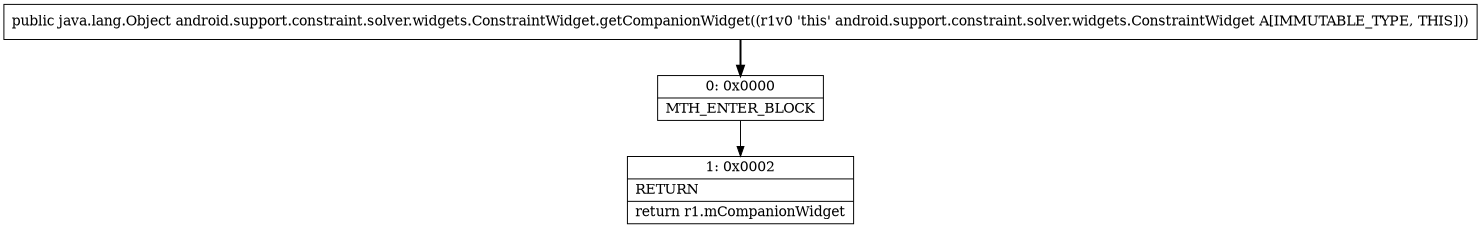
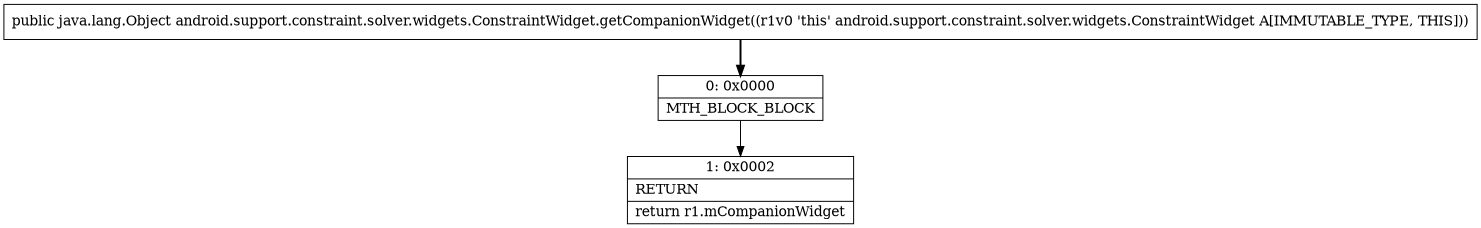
  digraph {
    node [shape=record]
-   n1 [label="{0\:\ 0x0000|MTH_ENTER_BLOCK\l}"]
+   n1 [label="{0\:\ 0x0000|MTH_BLOCK_BLOCK\l}"]
    n2 [label="{1\:\ 0x0002|RETURN\l|return r1.mCompanionWidget\l}"]
    n3 [label="{public java.lang.Object android.support.constraint.solver.widgets.ConstraintWidget.getCompanionWidget((r1v0 'this' android.support.constraint.solver.widgets.ConstraintWidget A[IMMUTABLE_TYPE, THIS])) }"]
    n1 -> n2 [style=solid]
    n3 -> n1 [style=bold]
  }
